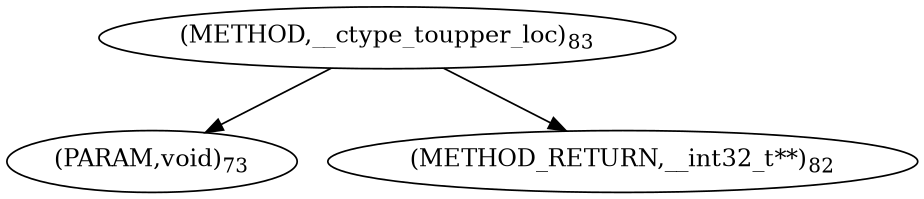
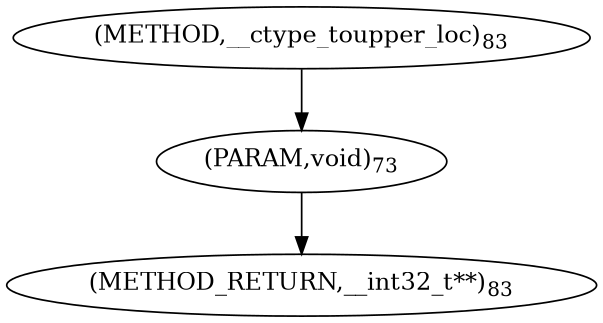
  digraph {
    fontname="DejaVu Serif"
    node [fontname="DejaVu Serif"]
    edge [fontname="DejaVu Serif"]
    n1 [label=<(METHOD,__ctype_toupper_loc)<SUB>83</SUB>>]
    n2 [label=<(PARAM,void)<SUB>73</SUB>>]
-   n3 [label=<(METHOD_RETURN,__int32_t**)<SUB>82</SUB>>]
+   n3 [label=<(METHOD_RETURN,__int32_t**)<SUB>83</SUB>>]
    n1 -> n2
-   n1 -> n3
+   n2 -> n3
  }
